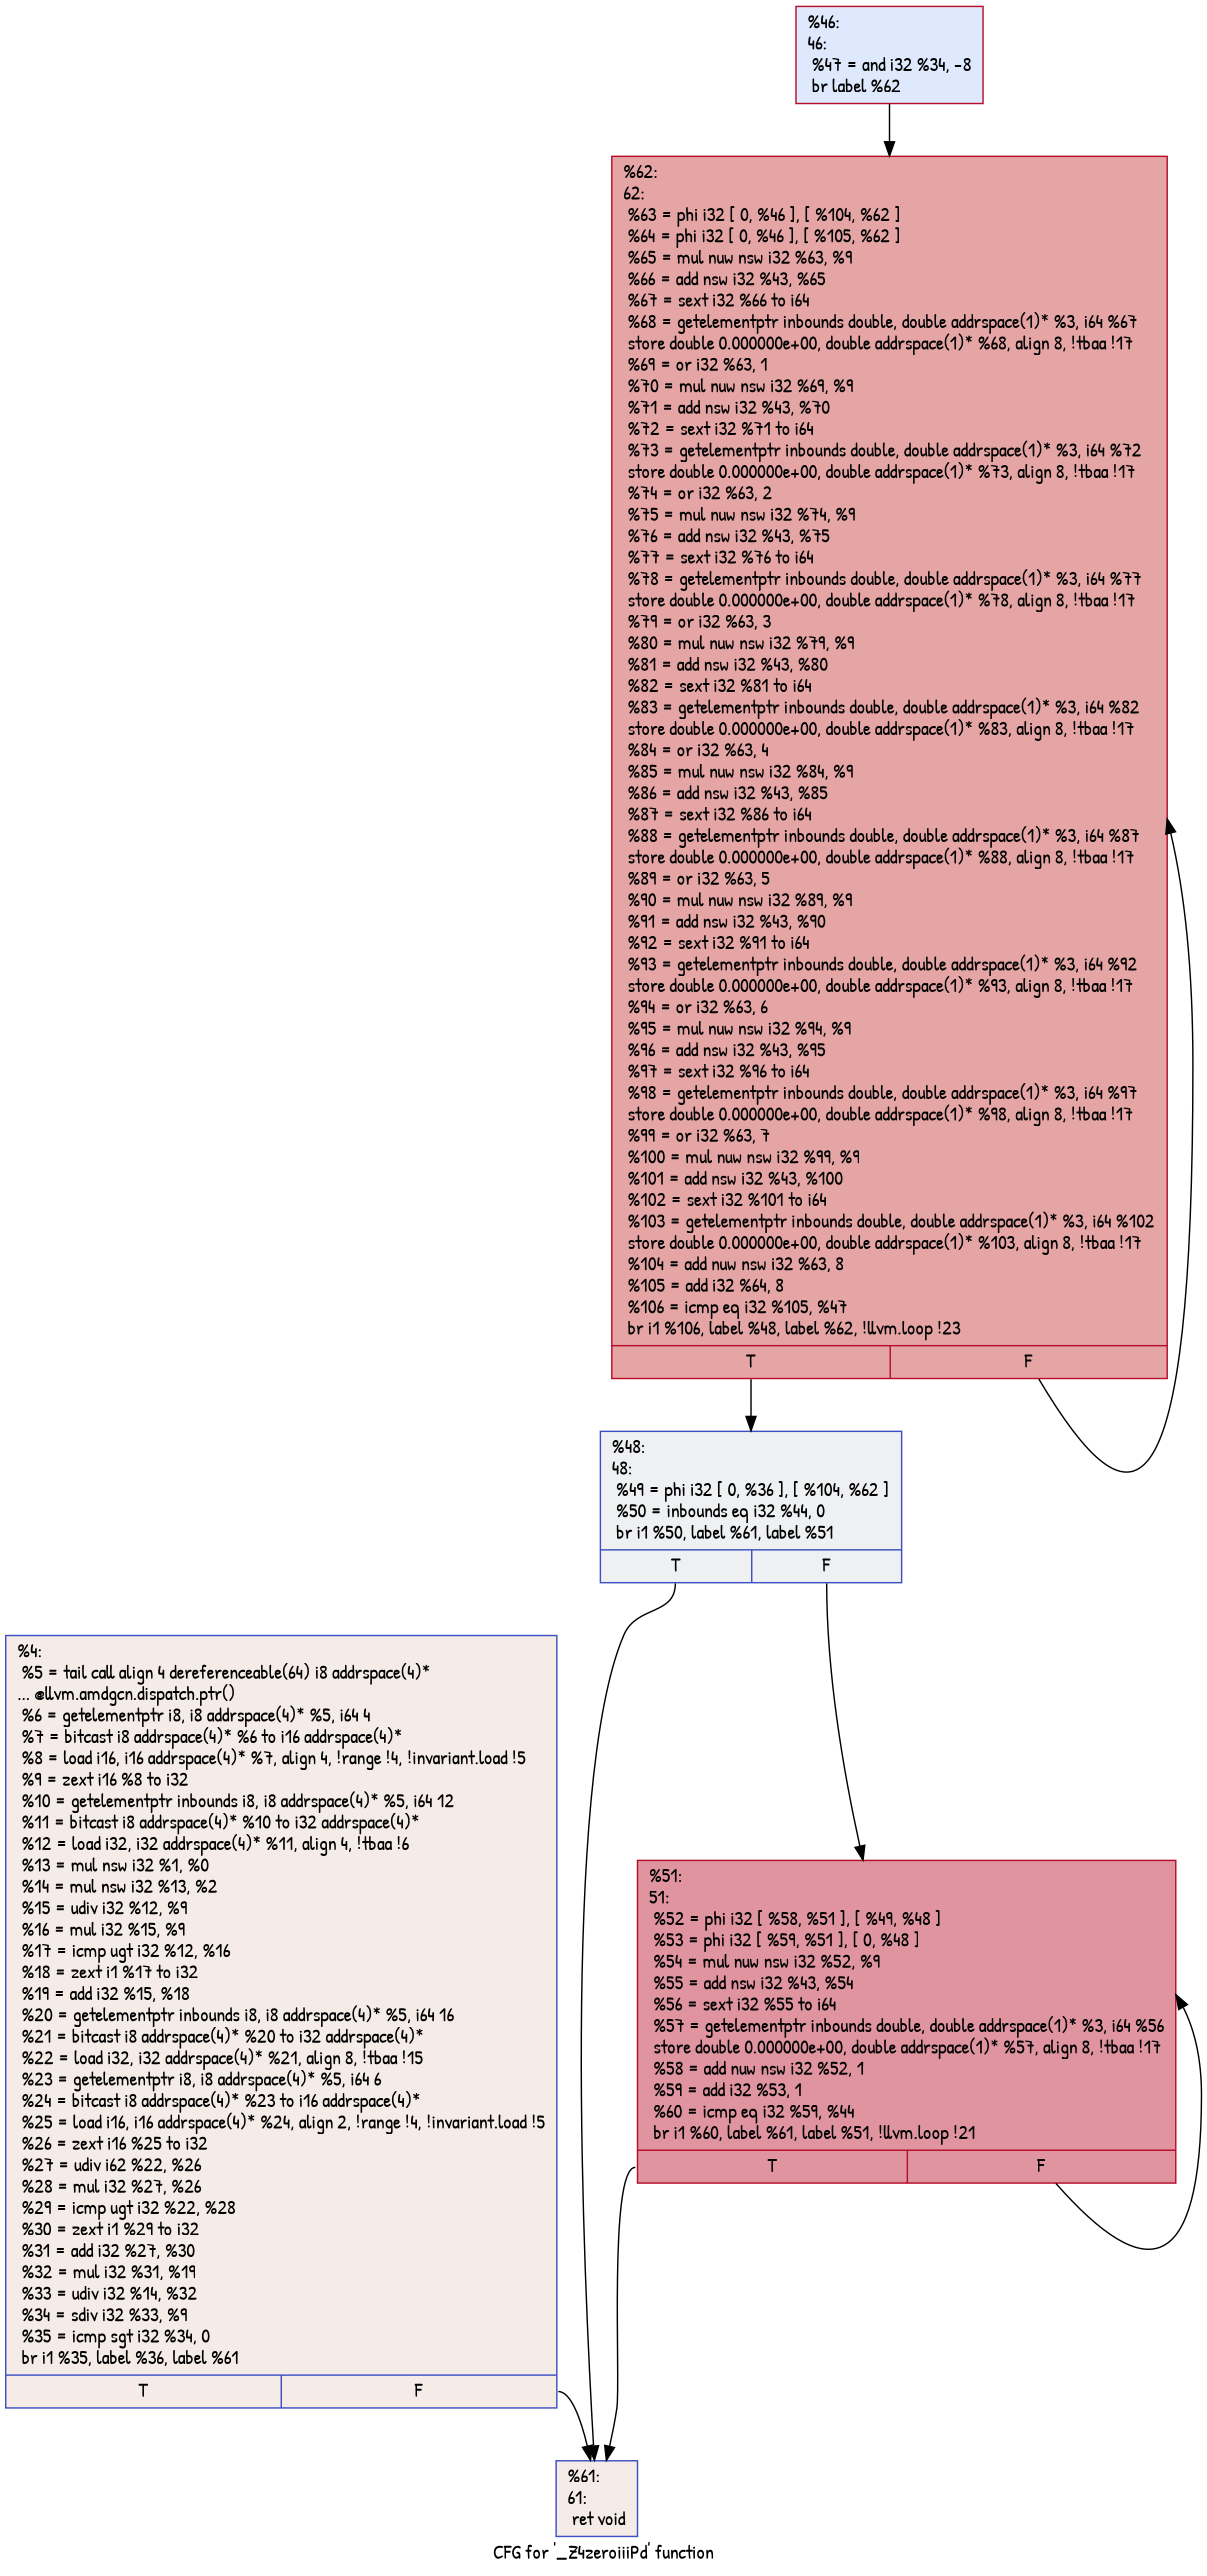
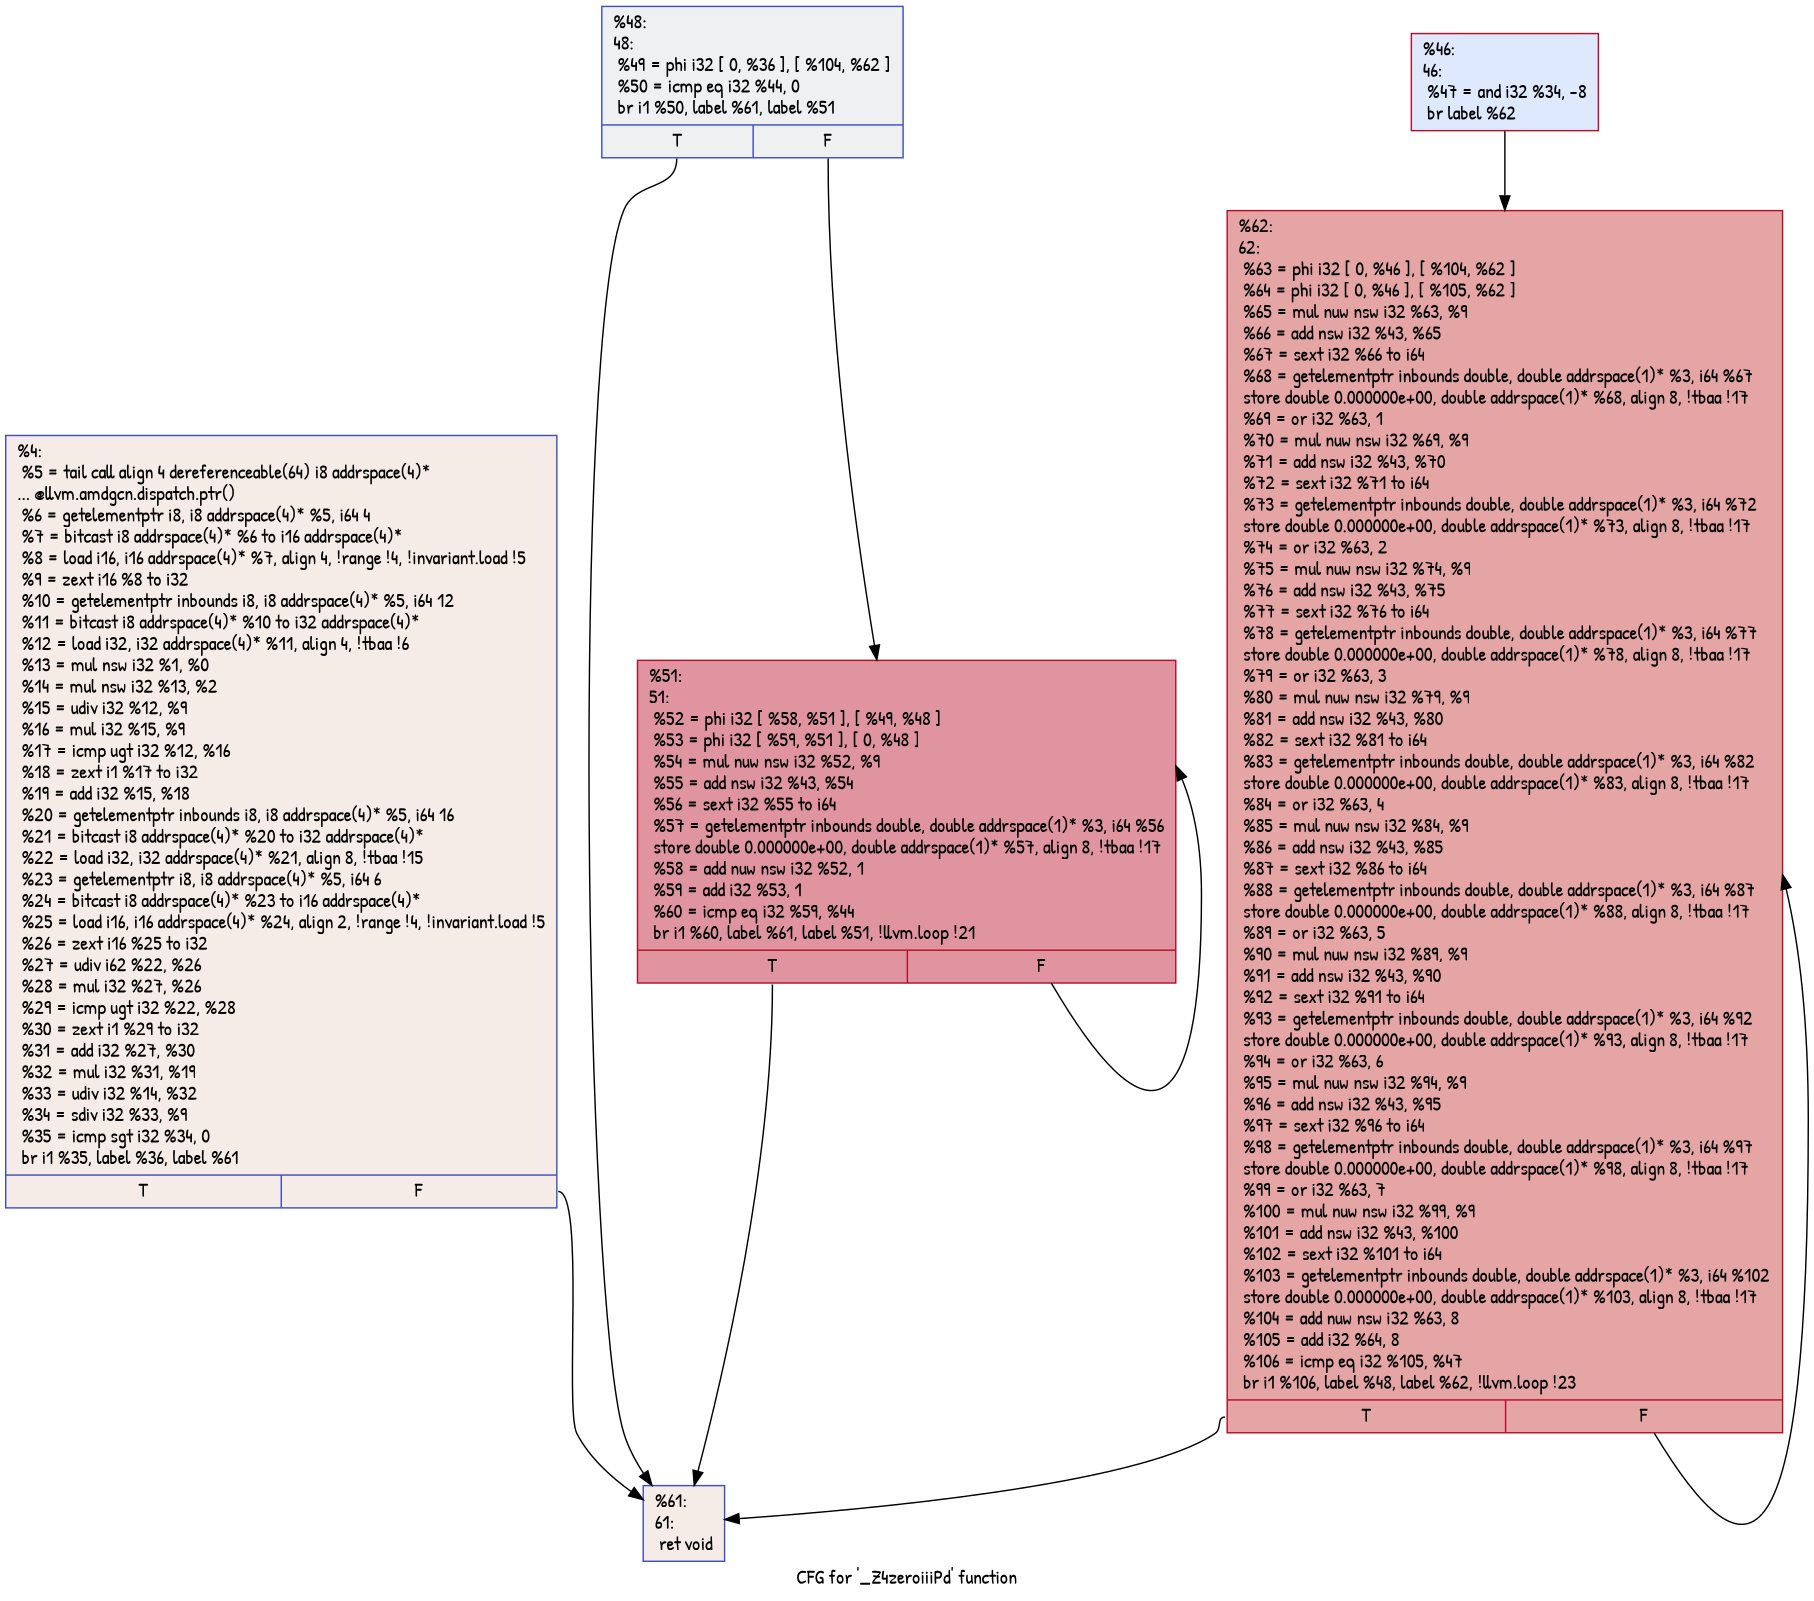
  digraph {
    fontname="Patrick Hand"
    label="CFG for '_Z4zeroiiiPd' function"
    node [color="#3d50c3ff" fillcolor="#ead5c970" fontname="Patrick Hand" shape=record style=filled]
    edge [fontname="Patrick Hand" tailport=s1]
    n1 [label="{%4:\l  %5 = tail call align 4 dereferenceable(64) i8 addrspace(4)*\l... @llvm.amdgcn.dispatch.ptr()\l  %6 = getelementptr i8, i8 addrspace(4)* %5, i64 4\l  %7 = bitcast i8 addrspace(4)* %6 to i16 addrspace(4)*\l  %8 = load i16, i16 addrspace(4)* %7, align 4, !range !4, !invariant.load !5\l  %9 = zext i16 %8 to i32\l  %10 = getelementptr inbounds i8, i8 addrspace(4)* %5, i64 12\l  %11 = bitcast i8 addrspace(4)* %10 to i32 addrspace(4)*\l  %12 = load i32, i32 addrspace(4)* %11, align 4, !tbaa !6\l  %13 = mul nsw i32 %1, %0\l  %14 = mul nsw i32 %13, %2\l  %15 = udiv i32 %12, %9\l  %16 = mul i32 %15, %9\l  %17 = icmp ugt i32 %12, %16\l  %18 = zext i1 %17 to i32\l  %19 = add i32 %15, %18\l  %20 = getelementptr inbounds i8, i8 addrspace(4)* %5, i64 16\l  %21 = bitcast i8 addrspace(4)* %20 to i32 addrspace(4)*\l  %22 = load i32, i32 addrspace(4)* %21, align 8, !tbaa !15\l  %23 = getelementptr i8, i8 addrspace(4)* %5, i64 6\l  %24 = bitcast i8 addrspace(4)* %23 to i16 addrspace(4)*\l  %25 = load i16, i16 addrspace(4)* %24, align 2, !range !4, !invariant.load !5\l  %26 = zext i16 %25 to i32\l  %27 = udiv i62 %22, %26\l  %28 = mul i32 %27, %26\l  %29 = icmp ugt i32 %22, %28\l  %30 = zext i1 %29 to i32\l  %31 = add i32 %27, %30\l  %32 = mul i32 %31, %19\l  %33 = udiv i32 %14, %32\l  %34 = sdiv i32 %33, %9\l  %35 = icmp sgt i32 %34, 0\l  br i1 %35, label %36, label %61\l|{<s0>T|<s1>F}}"]
    n2 [label="{%61:\l61:                                               \l  ret void\l}"]
-   n3 [fillcolor="#d9dce170" label="{%48:\l48:                                               \l  %49 = phi i32 [ 0, %36 ], [ %104, %62 ]\l  %50 = inbounds eq i32 %44, 0\l  br i1 %50, label %61, label %51\l|{<s0>T|<s1>F}}"]
+   n3 [fillcolor="#d9dce170" label="{%48:\l48:                                               \l  %49 = phi i32 [ 0, %36 ], [ %104, %62 ]\l  %50 = icmp eq i32 %44, 0\l  br i1 %50, label %61, label %51\l|{<s0>T|<s1>F}}"]
    n4 [color="#b70d28ff" fillcolor="#b70d2870" label="{%51:\l51:                                               \l  %52 = phi i32 [ %58, %51 ], [ %49, %48 ]\l  %53 = phi i32 [ %59, %51 ], [ 0, %48 ]\l  %54 = mul nuw nsw i32 %52, %9\l  %55 = add nsw i32 %43, %54\l  %56 = sext i32 %55 to i64\l  %57 = getelementptr inbounds double, double addrspace(1)* %3, i64 %56\l  store double 0.000000e+00, double addrspace(1)* %57, align 8, !tbaa !17\l  %58 = add nuw nsw i32 %52, 1\l  %59 = add i32 %53, 1\l  %60 = icmp eq i32 %59, %44\l  br i1 %60, label %61, label %51, !llvm.loop !21\l|{<s0>T|<s1>F}}"]
    n5 [color="#b70d28ff" fillcolor="#b5cdfa70" label="{%46:\l46:                                               \l  %47 = and i32 %34, -8\l  br label %62\l}"]
    n6 [color="#b70d28ff" fillcolor="#c5333470" label="{%62:\l62:                                               \l  %63 = phi i32 [ 0, %46 ], [ %104, %62 ]\l  %64 = phi i32 [ 0, %46 ], [ %105, %62 ]\l  %65 = mul nuw nsw i32 %63, %9\l  %66 = add nsw i32 %43, %65\l  %67 = sext i32 %66 to i64\l  %68 = getelementptr inbounds double, double addrspace(1)* %3, i64 %67\l  store double 0.000000e+00, double addrspace(1)* %68, align 8, !tbaa !17\l  %69 = or i32 %63, 1\l  %70 = mul nuw nsw i32 %69, %9\l  %71 = add nsw i32 %43, %70\l  %72 = sext i32 %71 to i64\l  %73 = getelementptr inbounds double, double addrspace(1)* %3, i64 %72\l  store double 0.000000e+00, double addrspace(1)* %73, align 8, !tbaa !17\l  %74 = or i32 %63, 2\l  %75 = mul nuw nsw i32 %74, %9\l  %76 = add nsw i32 %43, %75\l  %77 = sext i32 %76 to i64\l  %78 = getelementptr inbounds double, double addrspace(1)* %3, i64 %77\l  store double 0.000000e+00, double addrspace(1)* %78, align 8, !tbaa !17\l  %79 = or i32 %63, 3\l  %80 = mul nuw nsw i32 %79, %9\l  %81 = add nsw i32 %43, %80\l  %82 = sext i32 %81 to i64\l  %83 = getelementptr inbounds double, double addrspace(1)* %3, i64 %82\l  store double 0.000000e+00, double addrspace(1)* %83, align 8, !tbaa !17\l  %84 = or i32 %63, 4\l  %85 = mul nuw nsw i32 %84, %9\l  %86 = add nsw i32 %43, %85\l  %87 = sext i32 %86 to i64\l  %88 = getelementptr inbounds double, double addrspace(1)* %3, i64 %87\l  store double 0.000000e+00, double addrspace(1)* %88, align 8, !tbaa !17\l  %89 = or i32 %63, 5\l  %90 = mul nuw nsw i32 %89, %9\l  %91 = add nsw i32 %43, %90\l  %92 = sext i32 %91 to i64\l  %93 = getelementptr inbounds double, double addrspace(1)* %3, i64 %92\l  store double 0.000000e+00, double addrspace(1)* %93, align 8, !tbaa !17\l  %94 = or i32 %63, 6\l  %95 = mul nuw nsw i32 %94, %9\l  %96 = add nsw i32 %43, %95\l  %97 = sext i32 %96 to i64\l  %98 = getelementptr inbounds double, double addrspace(1)* %3, i64 %97\l  store double 0.000000e+00, double addrspace(1)* %98, align 8, !tbaa !17\l  %99 = or i32 %63, 7\l  %100 = mul nuw nsw i32 %99, %9\l  %101 = add nsw i32 %43, %100\l  %102 = sext i32 %101 to i64\l  %103 = getelementptr inbounds double, double addrspace(1)* %3, i64 %102\l  store double 0.000000e+00, double addrspace(1)* %103, align 8, !tbaa !17\l  %104 = add nuw nsw i32 %63, 8\l  %105 = add i32 %64, 8\l  %106 = icmp eq i32 %105, %47\l  br i1 %106, label %48, label %62, !llvm.loop !23\l|{<s0>T|<s1>F}}"]
    n1 -> n2
    n3 -> n2 [tailport=s0]
    n3 -> n4
    n4 -> n2 [tailport=s0]
    n4 -> n4
    n5 -> n6 [tailport=s0]
-   n6 -> n3 [tailport=s0]
+   n6 -> n2 [tailport=s0]
    n6 -> n6
  }
